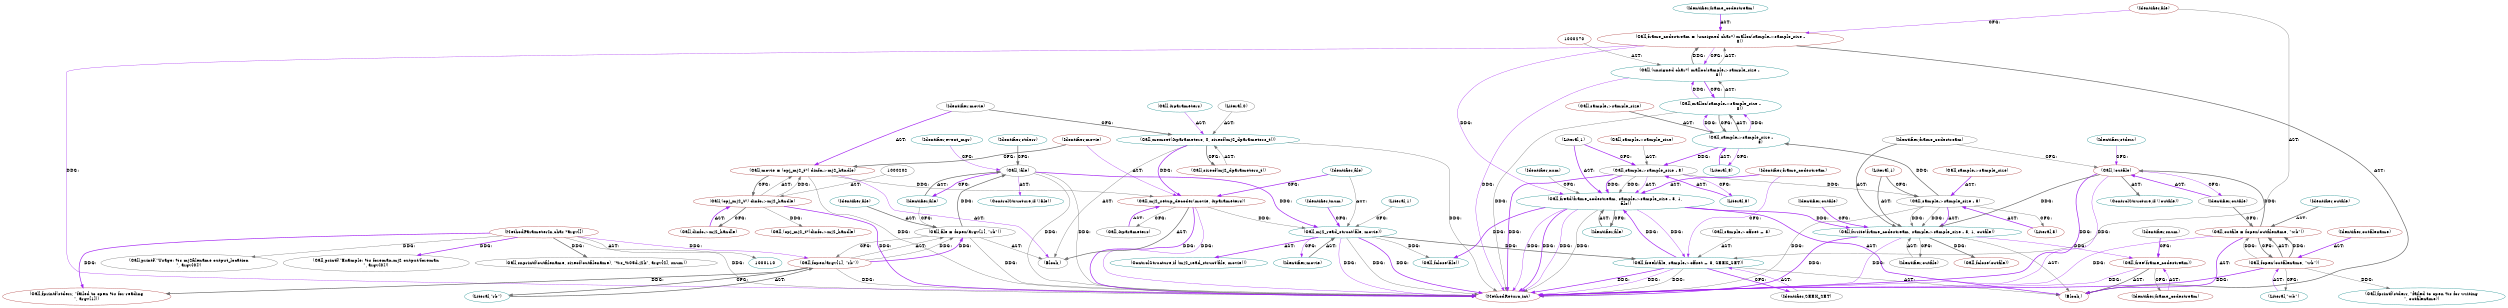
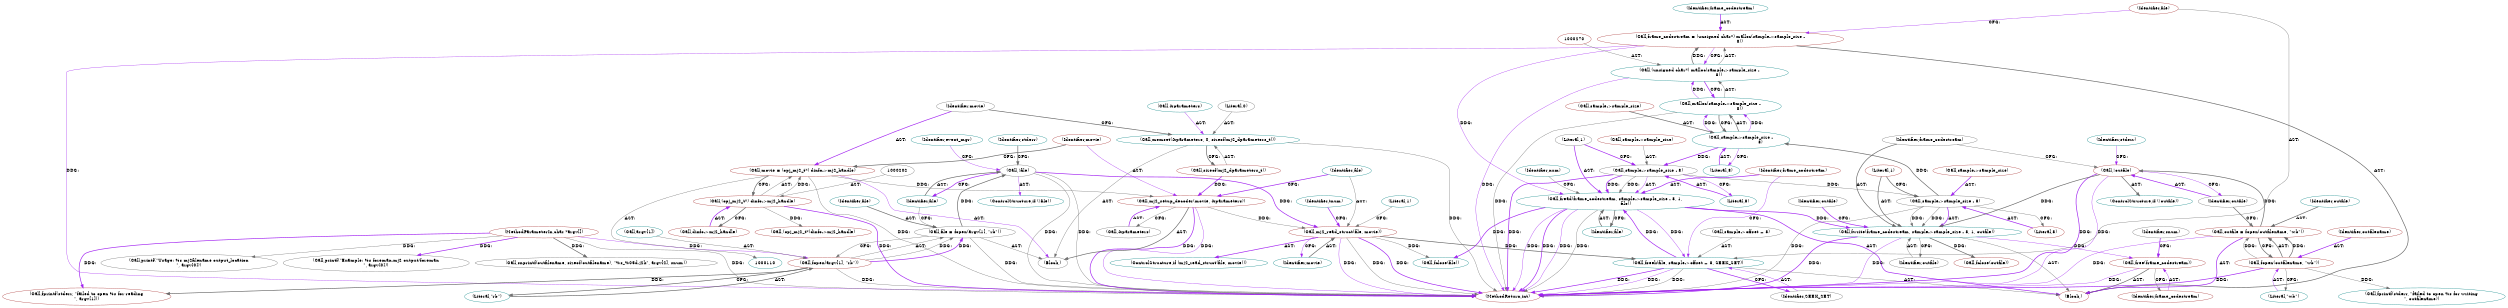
  digraph {
    node [color=teal]
    edge [color=gray40 style=solid]
    n1 [color=brown label="(Call,free(frame_codestream))"]
    n2 [color=brown label="(Block,)"]
    n3 [color=brown label="(Identifier,frame_codestream)"]
    n4 [color=brown label="(MethodReturn,int)"]
    n5 [label="(Call,fwrite(frame_codestream, sample->sample_size - 8, 1, outfile))"]
    n6 [color=brown label="(Call,fclose(outfile))"]
    n7 [color=gray40 label="(Identifier,outfile)"]
    n8 [label="(Call,fread(frame_codestream, sample->sample_size - 8, 1,\n               file))"]
    n9 [label="(Call,fseek(file, sample->offset + 8, SEEK_SET))"]
    n10 [label="(Call,fclose(file))"]
    n11 [label="(Identifier,file)"]
    n12 [color=gray40 label="(Identifier,SEEK_SET)"]
    n13 [color=brown label="(Call,frame_codestream = (unsigned char*) malloc(sample->sample_size -\n                           8))"]
    n14 [label="(Call,(unsigned char*) malloc(sample->sample_size -\n                           8))"]
    n15 [label="(Call,malloc(sample->sample_size -\n                           8))"]
    n16 [label="(Call,sample->sample_size -\n                           8)"]
    n17 [color=gray40 label="(Call,sample->sample_size - 8)"]
    n18 [label="(Literal,8)"]
    n19 [color=gray40 label="(Call,sample->sample_size - 8)"]
    n20 [label="(Literal,8)"]
    n21 [color=brown label="(Literal,8)"]
-   n22 [label="(Call,mj2_read_struct(file, movie))"]
+   n22 [color=brown label="(Call,mj2_read_struct(file, movie))"]
    n23 [label="(ControlStructure,if (mj2_read_struct(file, movie)))"]
    n24 [label="(Identifier,movie)"]
    n25 [color=gray40 label="(Call,!file)"]
    n26 [label="(ControlStructure,if (!file))"]
    n27 [label="(Identifier,file)"]
    n28 [color=gray40 label="(Call,file = fopen(argv[1], \"rb\"))"]
    n29 [color=brown label="(Call,fopen(argv[1], \"rb\"))"]
    n30 [color=gray40 label="(Block,)"]
    n31 [label="(Literal,\"rb\")"]
    n32 [color=brown label="(Call,fprintf(stderr, \"failed to open %s for reading\n\", argv[1]))"]
    n33 [color=brown label="(MethodParameterIn,char *argv[])"]
    n34 [color=gray40 label="(Call,snprintf(outfilename, sizeof(outfilename), \"%s_%05d.j2k\", argv[2], snum))"]
    n35 [color=gray40 label="(Call,printf(\"Usage: %s mj2filename output_location\n\", argv[0]))"]
    n36 [color=gray40 label="(Call,printf(\"Example: %s foreman.mj2 output/foreman\n\", argv[0]))"]
    1000110
    n38 [color=brown label="(Call,mj2_setup_decoder(movie, &parameters))"]
    n39 [color=gray40 label="(Call,&parameters)"]
    n40 [color=brown label="(Call,movie = (opj_mj2_t*) dinfo->mj2_handle)"]
    n41 [color=brown label="(Call,(opj_mj2_t*) dinfo->mj2_handle)"]
    n42 [color=brown label="(Call,dinfo->mj2_handle)"]
    n43 [color=brown label="(Call,(opj_mj2_t*)dinfo->mj2_handle)"]
    n44 [label="(Call,memset(&parameters, 0, sizeof(mj2_dparameters_t)))"]
    n45 [color=brown label="(Call,sizeof(mj2_dparameters_t))"]
    n46 [color=brown label="(Call,!outfile)"]
    n47 [color=gray40 label="(Identifier,outfile)"]
    n48 [label="(ControlStructure,if (!outfile))"]
    n49 [color=brown label="(Call,outfile = fopen(outfilename, \"wb\"))"]
    n50 [color=brown label="(Call,fopen(outfilename, \"wb\"))"]
    n51 [label="(Literal,\"wb\")"]
    n52 [label="(Call,fprintf(stderr, \"failed to open %s for writing\n\", outfilename))"]
    n53 [color=brown label="(Call,sample->sample_size)"]
    n54 [label="(Call,&parameters)"]
    n55 [color=gray40 label="(Call,sample->offset + 8)"]
    n56 [label="(Identifier,tnum)"]
    n57 [color=gray40 label="(Identifier,movie)"]
    n58 [color=gray40 label="(Identifier,outfile)"]
    n59 [color=brown label="(Identifier,frame_codestream)"]
    n60 [label="(Identifier,num)"]
    n61 [label="(Identifier,stderr)"]
    n62 [label="(Identifier,file)"]
    n63 [color=gray40 label="(Identifier,frame_codestream)"]
    n64 [label="(Identifier,event_mgr)"]
    n65 [color=gray40 label="(Identifier,snum)"]
    n66 [color=gray40 label="(Literal,1)"]
    n67 [color=brown label="(Call,sample->sample_size)"]
    n68 [label="(Identifier,stderr)"]
    n69 [label="(Identifier,file)"]
    n70 [color=brown label="(Identifier,movie)"]
    n71 [label="(Identifier,outfile)"]
+   n72 [label="(Call,argv[1])"]
    n73 [color=brown label="(Call,sample->sample_size)"]
    n74 [color=gray40 label="(Literal,0)"]
    n75 [label="(Identifier,frame_codestream)"]
    n76 [label="(Literal,1)"]
    n77 [color=brown label="(Identifier,file)"]
    n78 [color=brown label="(Literal,1)"]
    n79 [color=brown label="(Identifier,outfilename)"]
    1000270 [color=brown]
    1000202 [color=gray40]
    n1 -> n2 [label="AST: " style=bold]
    n1 -> n3 [label="CFG: "]
    n1 -> n4 [color=purple label="DDG: "]
    n3 -> n1 [color=purple label="AST: "]
    n5 -> n1 [color=purple label="DDG: "]
    n5 -> n2 [label="AST: "]
    n5 -> n4 [color=purple label="DDG: " style=bold]
    n5 -> n4 [color=purple label="DDG: "]
    n5 -> n6 [label="DDG: " style=bold]
    n5 -> n7 [label="CFG: "]
    n7 -> n5 [label="AST: "]
    n8 -> n2 [color=purple label="AST: " style=bold]
    n8 -> n4 [color=purple label="DDG: " style=bold]
    n8 -> n4 [color=purple label="DDG: "]
    n8 -> n4 [label="DDG: "]
    n8 -> n4 [color=purple label="DDG: "]
    n8 -> n5 [color=purple label="DDG: " style=bold]
    n8 -> n9 [color=purple label="DDG: "]
    n8 -> n10 [color=purple label="DDG: " style=bold]
    n8 -> n11 [label="CFG: " style=bold]
    n9 -> n2 [label="AST: "]
    n9 -> n4 [label="DDG: "]
    n9 -> n4 [color=purple label="DDG: " style=bold]
    n9 -> n4 [color=purple label="DDG: "]
    n9 -> n8 [color=purple label="DDG: " style=bold]
    n9 -> n12 [color=purple label="CFG: " style=bold]
    n11 -> n8 [label="AST: " style=bold]
    n12 -> n9 [color=purple label="AST: "]
    n13 -> n2 [label="AST: " style=bold]
    n13 -> n4 [color=purple label="DDG: "]
    n13 -> n8 [color=purple label="DDG: "]
    n13 -> n14 [color=purple label="CFG: "]
    n14 -> n4 [color=purple label="DDG: "]
    n14 -> n13 [label="AST: "]
    n14 -> n13 [label="DDG: " style=bold]
    n14 -> n15 [color=purple label="CFG: " style=bold]
    n15 -> n4 [label="DDG: "]
    n15 -> n14 [label="AST: "]
    n15 -> n14 [color=purple label="DDG: "]
    n15 -> n16 [label="CFG: " style=bold]
    n16 -> n15 [label="AST: " style=bold]
    n16 -> n15 [color=purple label="DDG: "]
    n16 -> n15 [color=purple label="DDG: "]
    n16 -> n17 [color=purple label="DDG: " style=bold]
    n16 -> n18 [color=purple label="CFG: "]
    n17 -> n4 [color=purple label="DDG: " style=bold]
    n17 -> n8 [color=purple label="AST: "]
    n17 -> n8 [color=purple label="DDG: " style=bold]
    n17 -> n8 [label="DDG: "]
    n17 -> n19 [label="DDG: "]
    n17 -> n20 [color=purple label="CFG: "]
    n18 -> n16 [color=purple label="AST: " style=bold]
    n19 -> n4 [label="DDG: "]
    n19 -> n5 [color=purple label="AST: " style=bold]
    n19 -> n5 [label="DDG: "]
    n19 -> n5 [label="DDG: "]
    n19 -> n16 [label="DDG: " style=bold]
    n19 -> n21 [label="CFG: "]
    n20 -> n17 [color=purple label="AST: " style=bold]
    n21 -> n19 [color=purple label="AST: " style=bold]
    n22 -> n4 [label="DDG: "]
    n22 -> n4 [color=purple label="DDG: " style=bold]
    n22 -> n4 [color=purple label="DDG: "]
    n22 -> n9 [label="DDG: " style=bold]
    n22 -> n10 [label="DDG: "]
    n22 -> n23 [color=purple label="AST: " style=bold]
    n22 -> n24 [color=purple label="CFG: "]
    n24 -> n22 [label="AST: " style=bold]
    n25 -> n4 [label="DDG: "]
    n25 -> n4 [label="DDG: "]
    n25 -> n22 [color=purple label="DDG: " style=bold]
    n25 -> n26 [color=purple label="AST: "]
    n25 -> n27 [color=purple label="CFG: " style=bold]
    n27 -> n25 [label="AST: " style=bold]
    n27 -> n28 [label="CFG: "]
    n28 -> n4 [label="DDG: "]
    n28 -> n25 [label="DDG: " style=bold]
    n28 -> n29 [label="CFG: "]
    n28 -> n30 [label="AST: "]
    n29 -> n4 [label="DDG: "]
    n29 -> n28 [label="AST: "]
    n29 -> n28 [label="DDG: "]
    n29 -> n28 [color=purple label="DDG: " style=bold]
    n29 -> n31 [label="CFG: " style=bold]
    n29 -> n32 [label="DDG: " style=bold]
    n31 -> n29 [label="AST: " style=bold]
    n33 -> n4 [label="DDG: "]
    n33 -> n29 [color=purple label="DDG: "]
    n33 -> n32 [color=purple label="DDG: " style=bold]
    n33 -> n34 [label="DDG: " style=bold]
    n33 -> n35 [label="DDG: "]
    n33 -> n36 [color=purple label="DDG: " style=bold]
-   n33 -> 1000110 [label="AST: "]
+   n40 -> 1000110 [label="AST: "]
    n38 -> n4 [color=purple label="DDG: " style=bold]
    n38 -> n4 [color=purple label="DDG: "]
    n38 -> n22 [label="DDG: "]
    n38 -> n30 [label="AST: " style=bold]
    n38 -> n39 [label="CFG: "]
    n39 -> n38 [color=purple label="AST: " style=bold]
    n40 -> n4 [label="DDG: "]
    n40 -> n30 [color=purple label="AST: "]
    n40 -> n38 [label="DDG: "]
    n40 -> n41 [label="CFG: " style=bold]
    n41 -> n4 [color=purple label="DDG: " style=bold]
    n41 -> n40 [label="AST: "]
    n41 -> n40 [label="DDG: "]
    n41 -> n42 [label="CFG: " style=bold]
    n41 -> n43 [label="DDG: "]
    n42 -> n41 [color=purple label="AST: " style=bold]
    n44 -> n4 [label="DDG: "]
    n44 -> n30 [label="AST: "]
-   n44 -> n38 [color=purple label="DDG: " style=bold]
+   n45 -> n38 [color=purple label="DDG: " style=bold]
    n44 -> n45 [label="CFG: " style=bold]
    n45 -> n44 [label="AST: "]
    n46 -> n4 [color=purple label="DDG: " style=bold]
    n46 -> n4 [color=purple label="DDG: "]
    n46 -> n5 [label="DDG: " style=bold]
    n46 -> n47 [color=purple label="CFG: "]
    n46 -> n48 [label="AST: " style=bold]
    n47 -> n46 [color=purple label="AST: " style=bold]
    n47 -> n49 [label="CFG: " style=bold]
    n49 -> n2 [color=purple label="AST: " style=bold]
    n49 -> n4 [color=purple label="DDG: "]
    n49 -> n46 [label="DDG: " style=bold]
    n49 -> n50 [label="CFG: " style=bold]
    n50 -> n4 [color=purple label="DDG: " style=bold]
    n50 -> n49 [label="AST: " style=bold]
    n50 -> n49 [label="DDG: " style=bold]
    n50 -> n49 [label="DDG: "]
    n50 -> n51 [label="CFG: "]
    n50 -> n52 [label="DDG: "]
    n51 -> n50 [color=purple label="AST: "]
    n53 -> n17 [label="AST: "]
    n54 -> n44 [color=purple label="AST: "]
    n55 -> n9 [label="AST: "]
    n56 -> n22 [color=purple label="CFG: " style=bold]
    n57 -> n40 [color=purple label="AST: " style=bold]
    n57 -> n44 [label="CFG: " style=bold]
    n58 -> n5 [color=purple label="CFG: " style=bold]
    n59 -> n8 [color=purple label="AST: " style=bold]
    n59 -> n9 [color=purple label="CFG: "]
    n60 -> n8 [label="CFG: "]
    n61 -> n25 [label="CFG: " style=bold]
    n62 -> n22 [label="AST: "]
    n62 -> n38 [color=purple label="CFG: " style=bold]
    n63 -> n5 [label="AST: " style=bold]
    n63 -> n46 [label="CFG: "]
    n64 -> n25 [color=purple label="CFG: "]
    n65 -> n1 [color=purple label="CFG: " style=bold]
    n66 -> n8 [color=purple label="AST: " style=bold]
    n66 -> n17 [color=purple label="CFG: " style=bold]
    n67 -> n19 [color=purple label="AST: " style=bold]
    n68 -> n46 [color=purple label="CFG: "]
    n69 -> n28 [label="AST: " style=bold]
    n70 -> n38 [color=purple label="AST: "]
    n70 -> n40 [label="CFG: " style=bold]
    n71 -> n49 [label="AST: " style=bold]
+   n72 -> n29 [label="AST: "]
    n73 -> n16 [label="AST: " style=bold]
    n74 -> n44 [label="AST: "]
    n75 -> n13 [color=purple label="AST: " style=bold]
    n76 -> n22 [label="CFG: "]
    n77 -> n9 [label="AST: "]
    n77 -> n13 [color=purple label="CFG: "]
    n78 -> n5 [label="AST: " style=bold]
    n78 -> n19 [label="CFG: " style=bold]
    n79 -> n50 [color=purple label="AST: " style=bold]
    1000270 -> n14 [label="AST: "]
    1000202 -> n41 [label="AST: "]
  }
